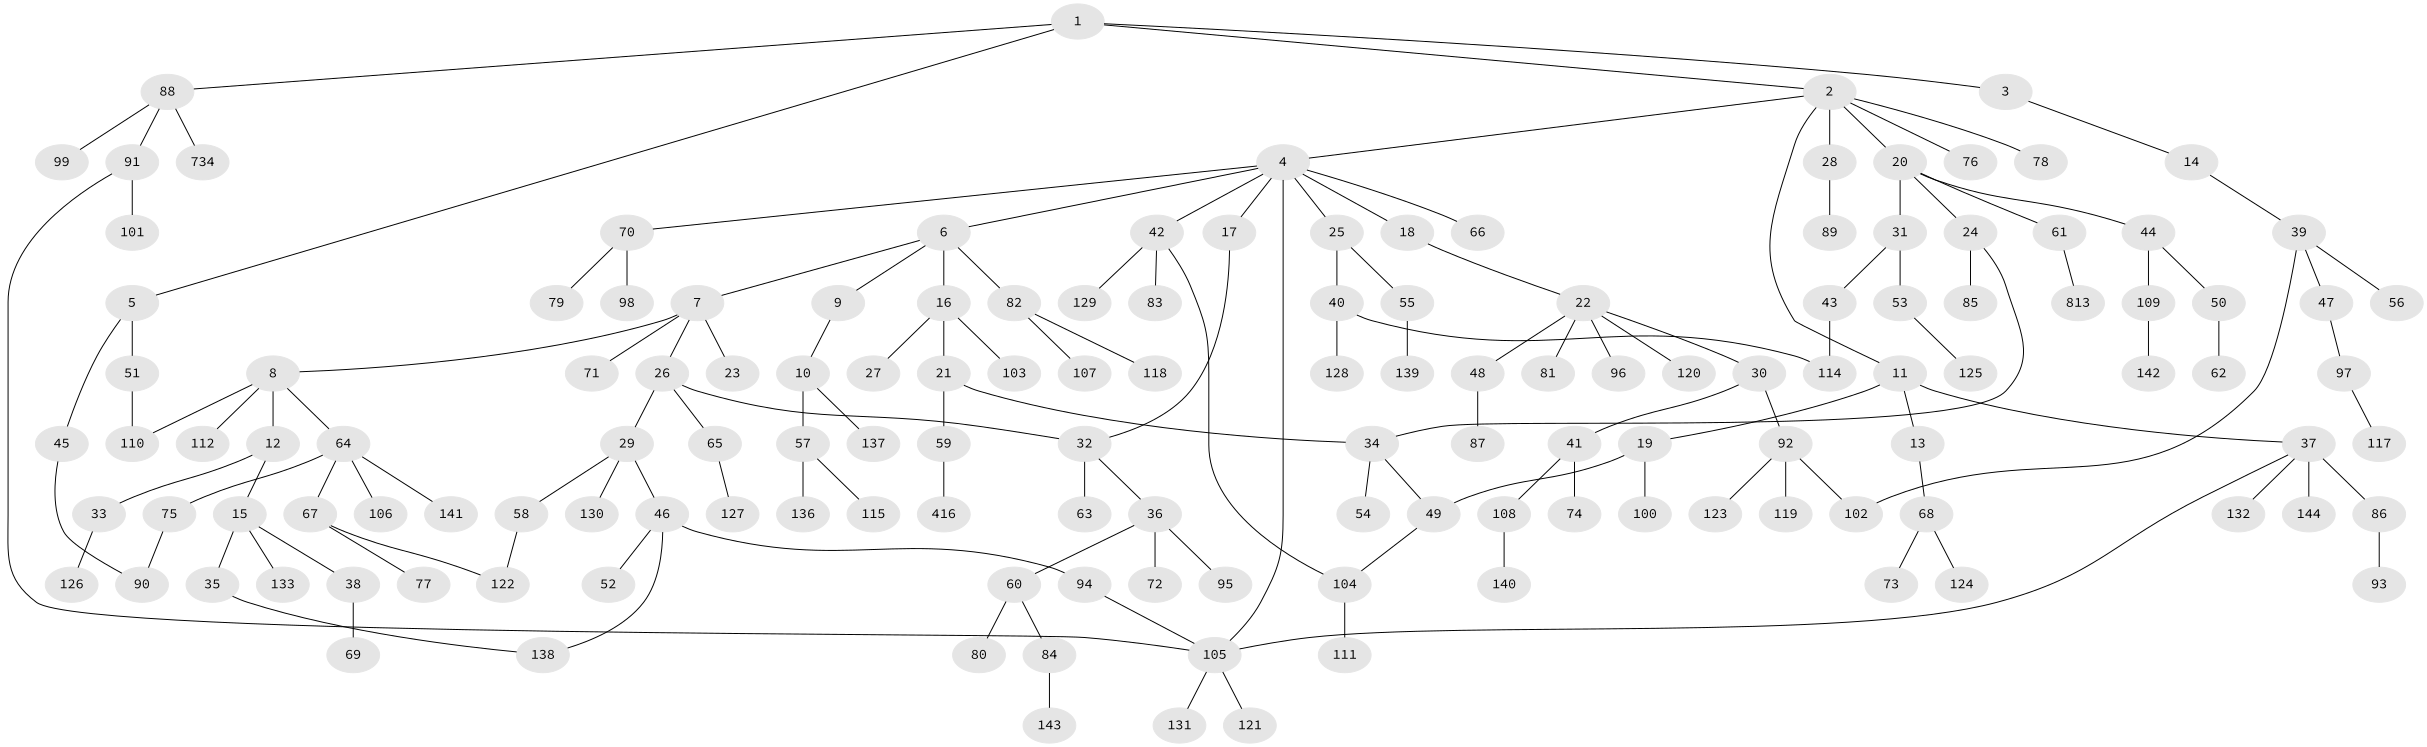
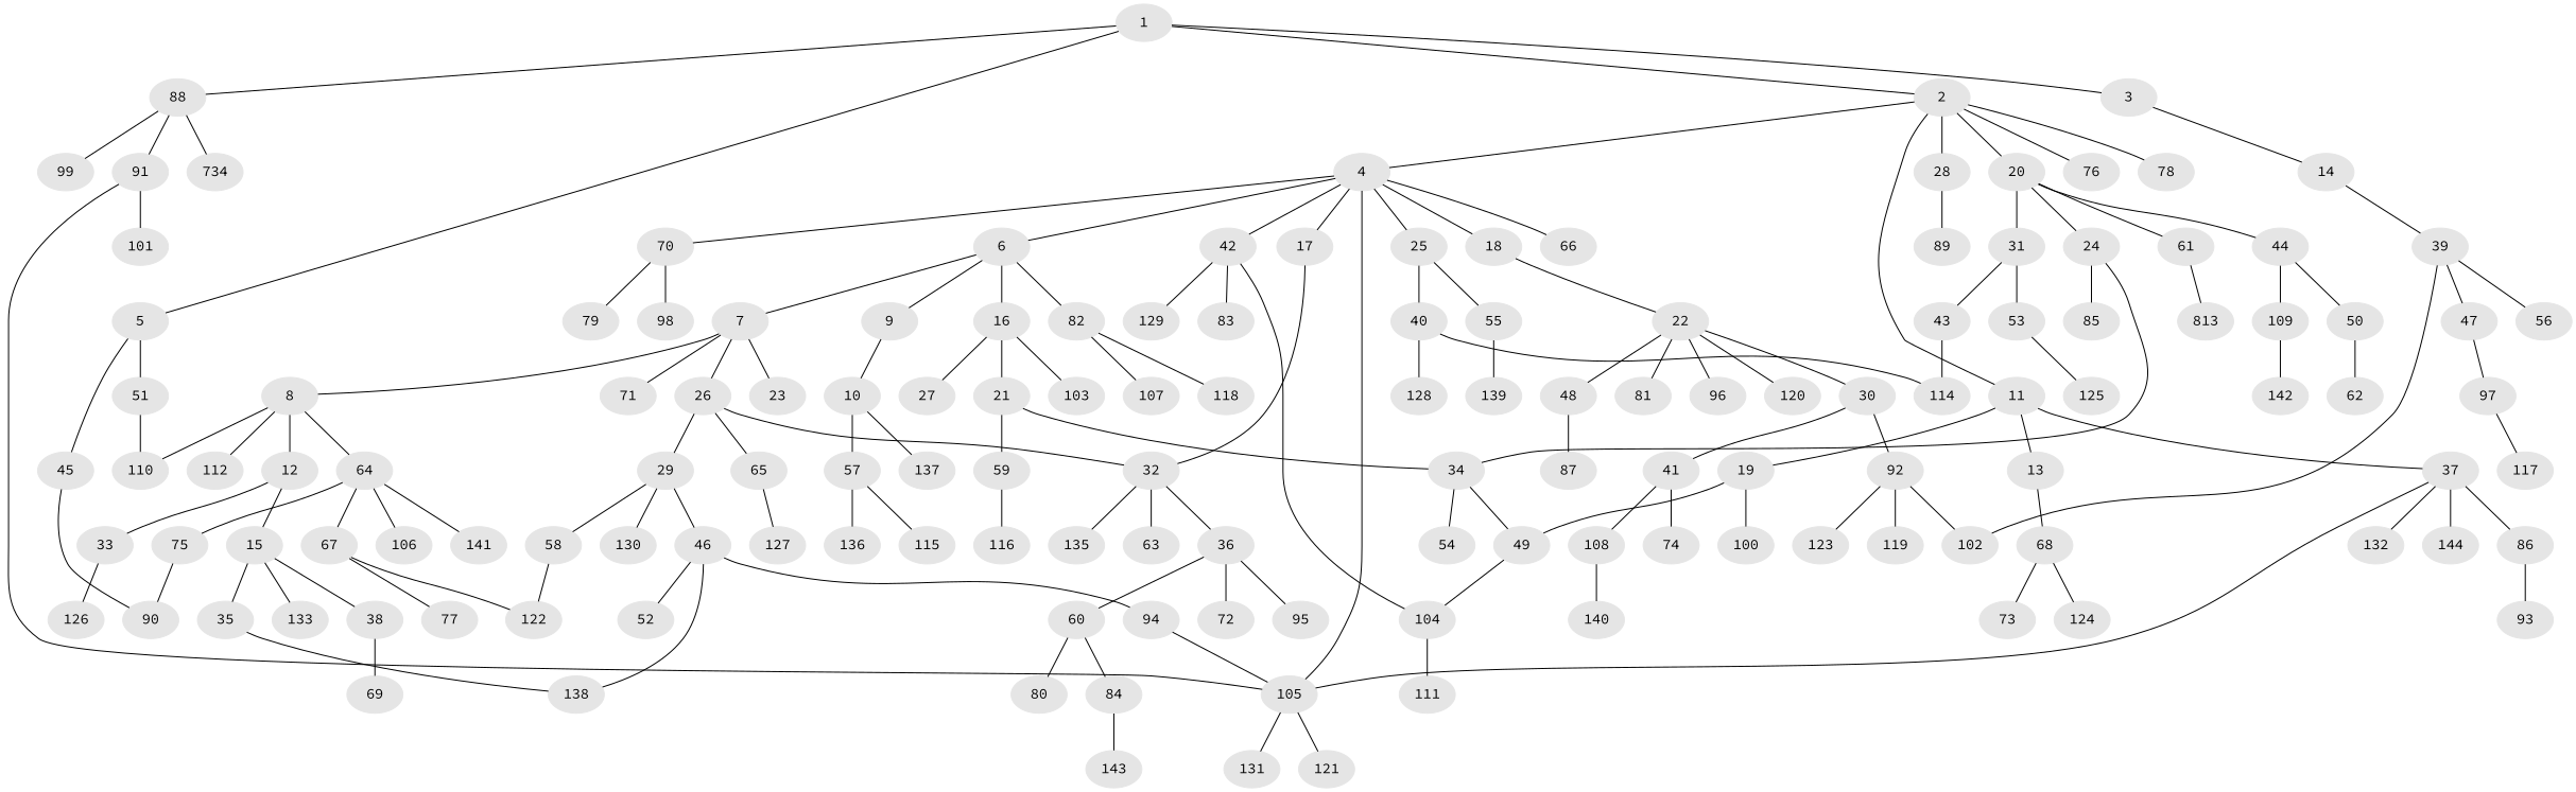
  graph {
    fontname="Source Code Pro"
    node [color=gray90 fontname="Source Code Pro" style=filled]
    edge [fontname="Source Code Pro"]
    1
    2
    3
    5
    88
    4
    11
    20
    28
    76
    78
    14
    45
    51
    91
    99
    n17 [label=734]
    6
    17
    18
    25
    42
    66
    70
    105
    13
    19
    37
    24
    31
    44
    61
    89
    39
    7
    9
    16
    82
    32
    22
    40
    55
    83
    104
    129
    79
    98
    121
    131
    90
    110
    8
    23
    26
    71
    10
    21
    27
    103
    107
    118
    12
    64
    112
    29
    65
    15
    33
    67
    75
    106
    141
    57
    137
    115
    136
    68
    49
    100
    86
    132
    144
    35
    38
    133
    126
    73
    124
    47
    56
    102
    138
    69
    34
    59
    36
    63
+   135
    30
    48
    81
    96
    120
    85
    43
    53
    50
    109
    n109 [label=813]
    54
-   116 [label=416]
+   116
    41
    92
    87
    114
    128
    139
    46
    58
    130
    127
    52
    94
    122
    74
    108
    119
    123
    125
    60
    72
    95
    80
    84
    93
    97
    140
    111
    62
    142
    117
    143
    77
    101
    1 -- 2
    1 -- 3
    1 -- 5
    1 -- 88
    2 -- 4
    2 -- 11
    2 -- 20
    2 -- 28
    2 -- 76
    2 -- 78
    3 -- 14
    5 -- 45
    5 -- 51
    88 -- 91
    88 -- 99
    88 -- n17
    4 -- 6
    4 -- 17
    4 -- 18
    4 -- 25
    4 -- 42
    4 -- 66
    4 -- 70
    4 -- 105
    11 -- 13
    11 -- 19
    11 -- 37
    20 -- 24
    20 -- 31
    20 -- 44
    20 -- 61
    28 -- 89
    14 -- 39
    45 -- 90
    51 -- 110
    91 -- 105
    91 -- 101
    6 -- 7
    6 -- 9
    6 -- 16
    6 -- 82
    17 -- 32
    18 -- 22
    25 -- 40
    25 -- 55
    42 -- 83
    42 -- 104
    42 -- 129
    70 -- 79
    70 -- 98
    105 -- 121
    105 -- 131
    13 -- 68
    19 -- 49
    19 -- 100
    37 -- 105
    37 -- 86
    37 -- 132
    37 -- 144
    24 -- 34
    24 -- 85
    31 -- 43
    31 -- 53
    44 -- 50
    44 -- 109
    61 -- n109
    39 -- 47
    39 -- 56
    39 -- 102
    7 -- 8
    7 -- 23
    7 -- 26
    7 -- 71
    9 -- 10
    16 -- 21
    16 -- 27
    16 -- 103
    82 -- 107
    82 -- 118
    32 -- 36
    32 -- 63
+   32 -- 135
    22 -- 30
    22 -- 48
    22 -- 81
    22 -- 96
    22 -- 120
    40 -- 114
    40 -- 128
    55 -- 139
    104 -- 111
    8 -- 110
    8 -- 12
    8 -- 64
    8 -- 112
    26 -- 32
    26 -- 29
    26 -- 65
    10 -- 57
    10 -- 137
    21 -- 34
    21 -- 59
    12 -- 15
    12 -- 33
    64 -- 67
    64 -- 75
    64 -- 106
    64 -- 141
    29 -- 46
    29 -- 58
    29 -- 130
    65 -- 127
    15 -- 35
    15 -- 38
    15 -- 133
    33 -- 126
    67 -- 122
    67 -- 77
    75 -- 90
    57 -- 115
    57 -- 136
    68 -- 73
    68 -- 124
    49 -- 104
    86 -- 93
    35 -- 138
    38 -- 69
    47 -- 97
    34 -- 49
    34 -- 54
    59 -- 116
    36 -- 60
    36 -- 72
    36 -- 95
    30 -- 41
    30 -- 92
    48 -- 87
    43 -- 114
    53 -- 125
    50 -- 62
    109 -- 142
    41 -- 74
    41 -- 108
    92 -- 102
    92 -- 119
    92 -- 123
    46 -- 138
    46 -- 52
    46 -- 94
    58 -- 122
    94 -- 105
    108 -- 140
    60 -- 80
    60 -- 84
    84 -- 143
    97 -- 117
  }
